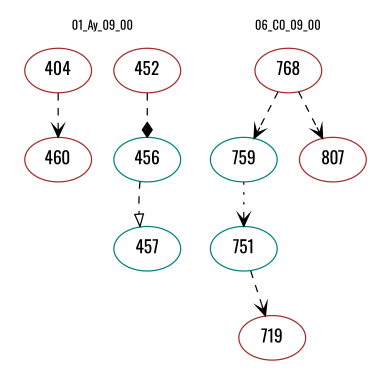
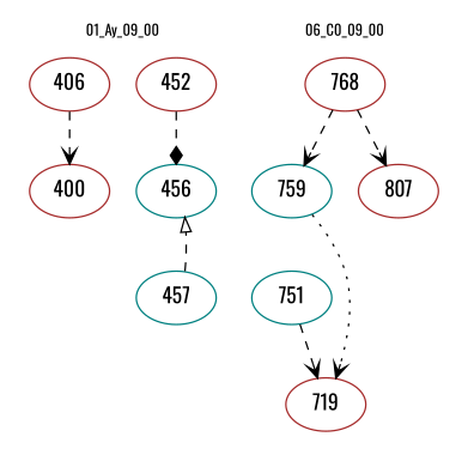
  digraph {
    fontname=Oswald
    node [color=brown fontname=Oswald]
    edge [arrowhead=vee color=black fontname=Oswald style=dashed]
    n1 [label=452]
-   n2 [label=404]
+   n2 [label=406]
    n3 [color=teal label=456]
-   n4 [label=460]
+   n4 [label=400]
    n5 [color=teal label=457]
    n6 [color=teal label=759]
    n7 [color=teal label=751]
    n8 [label=768]
    n9 [label=719]
    n10 [label=807]
    subgraph cluster_1 {
      color=white
      fontsize=10
      label="01_Ay_09_00"
      n1
      n2
      n3
      n4
      n5
    }
    subgraph cluster_2 {
      color=white
      fontsize=10
      label="06_C0_09_00"
      n6
      n7
      n8
      n9
      n10
    }
    n1 -> n3 [arrowhead=diamond]
    n2 -> n4
-   n3 -> n5 [arrowhead=onormal]
-   n6 -> n7 [style=dotted]
+   n5 -> n3 [arrowhead=onormal]
+   n6 -> n9 [style=dotted]
    n7 -> n9
    n8 -> n6
    n8 -> n10
  }
